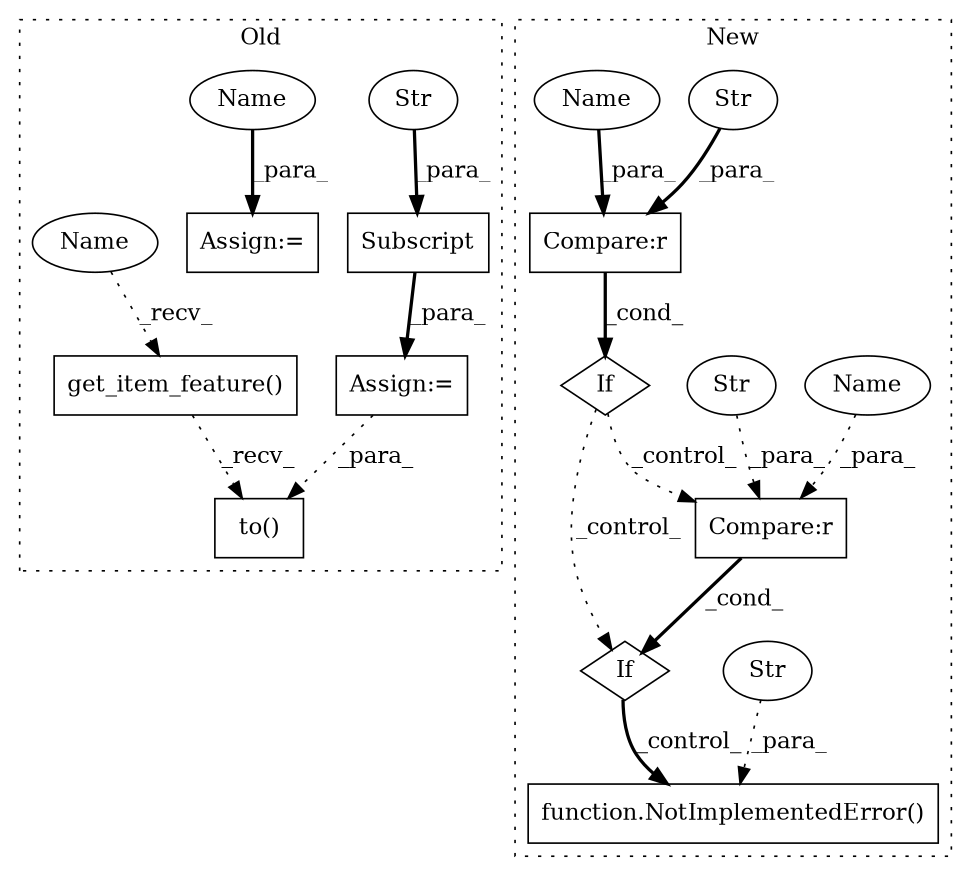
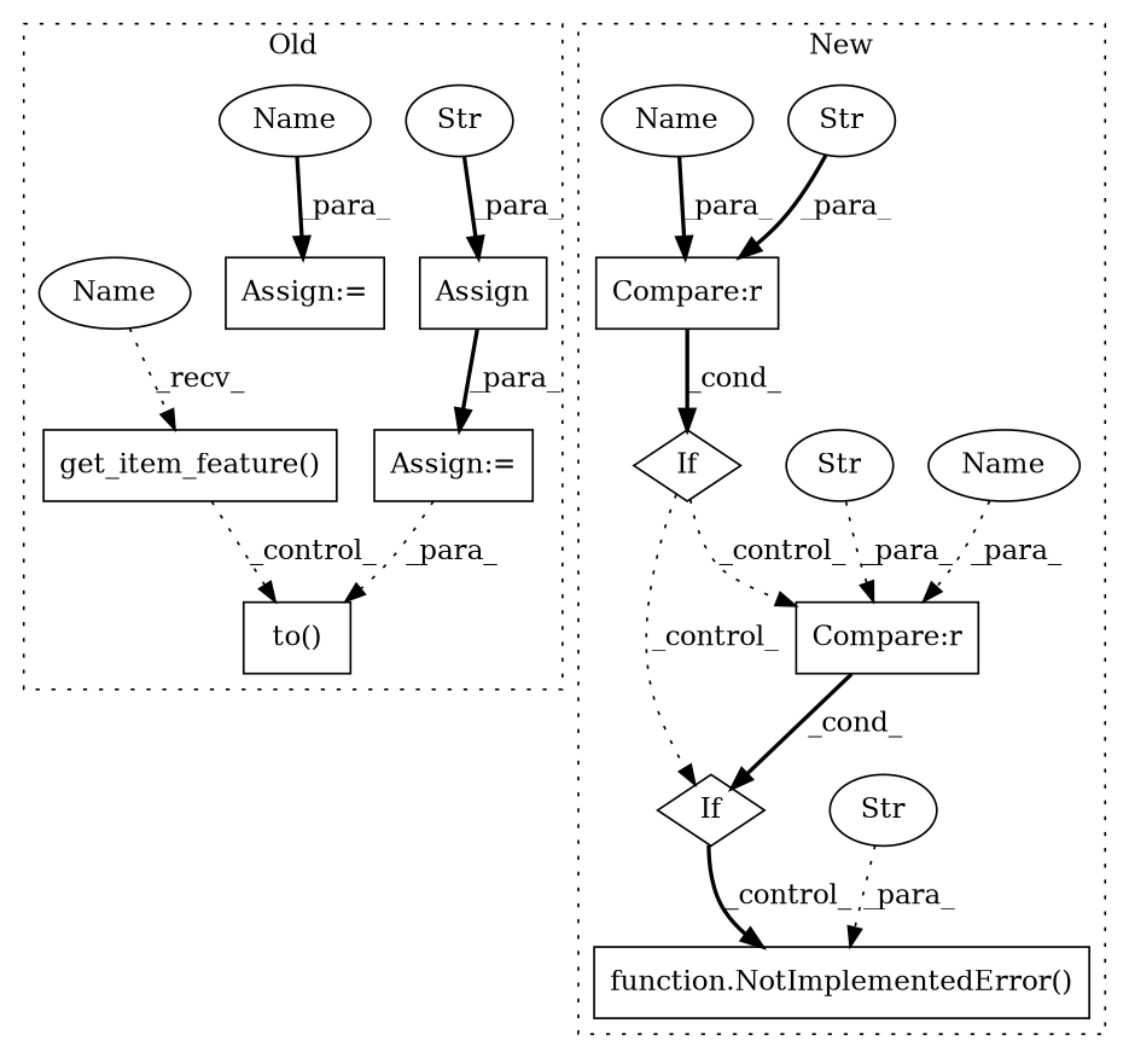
  digraph {
    node [a=66 l=3 s=2295 shape=box]
    edge [style=dotted]
    n1 [a=75 l=26 label="get_item_feature()" s=1459]
    n2 [a=68 label="Assign:=" s=1384]
    n3 [a=75 l="30,1" label="to()" s="1459,1500"]
    n4 [a=68 label="Assign:=" s=1414]
-   n5 [a=63 l="16,0" label=Subscript s="1417,0"]
+   n5 [a=63 l="16,0" label=Assign s="1417,0"]
    n6 [l=8 label=Str s=1424 shape=ellipse]
    n7 [a=87 l=7 label=Name s=1387 shape=ellipse]
    n8 [a=87 l=7 label=Name s=1459 shape=ellipse]
    n9 [a=96 label=If s=2216 shape=diamond]
    n10 [a=75 l="20,1" label="function.NotImplementedError()" s="2401,2462"]
    n11 [a=96 l=0 label=If shape=diamond]
    n12 [a=40 l=22 label="Compare:r"]
    n13 [a=40 l=23 label="Compare:r" s=2219]
    n14 [l=5 label=Str s=2237 shape=ellipse]
    n15 [l=4 label=Str s=2313 shape=ellipse]
    n16 [l=41 label=Str s=2421 shape=ellipse]
    n17 [a=87 l=14 label=Name s=2219 shape=ellipse]
    n18 [a=87 l=14 label=Name shape=ellipse]
    subgraph cluster_1 {
      label=Old
      style=dotted
      n1
      n2
      n3
      n4
      n5
      n6
      n7
      n8
    }
    subgraph cluster_2 {
      label=New
      style=dotted
      n9
      n10
      n11
      n12
      n13
      n14
      n15
      n16
      n17
      n18
    }
-   n1 -> n3 [label=_recv_]
+   n1 -> n3 [label=_control_]
    n4 -> n3 [label=_para_]
    n5 -> n4 [label=_para_ style=bold]
    n6 -> n5 [label=_para_ style=bold]
    n7 -> n2 [label=_para_ style=bold]
    n8 -> n1 [label=_recv_]
    n9 -> n11 [label=_control_]
    n9 -> n12 [label=_control_]
    n11 -> n10 [label=_control_ style=bold]
    n12 -> n11 [label=_cond_ style=bold]
    n13 -> n9 [label=_cond_ style=bold]
    n14 -> n13 [label=_para_ style=bold]
    n15 -> n12 [label=_para_]
    n16 -> n10 [label=_para_]
    n17 -> n13 [label=_para_ style=bold]
    n18 -> n12 [label=_para_]
  }
